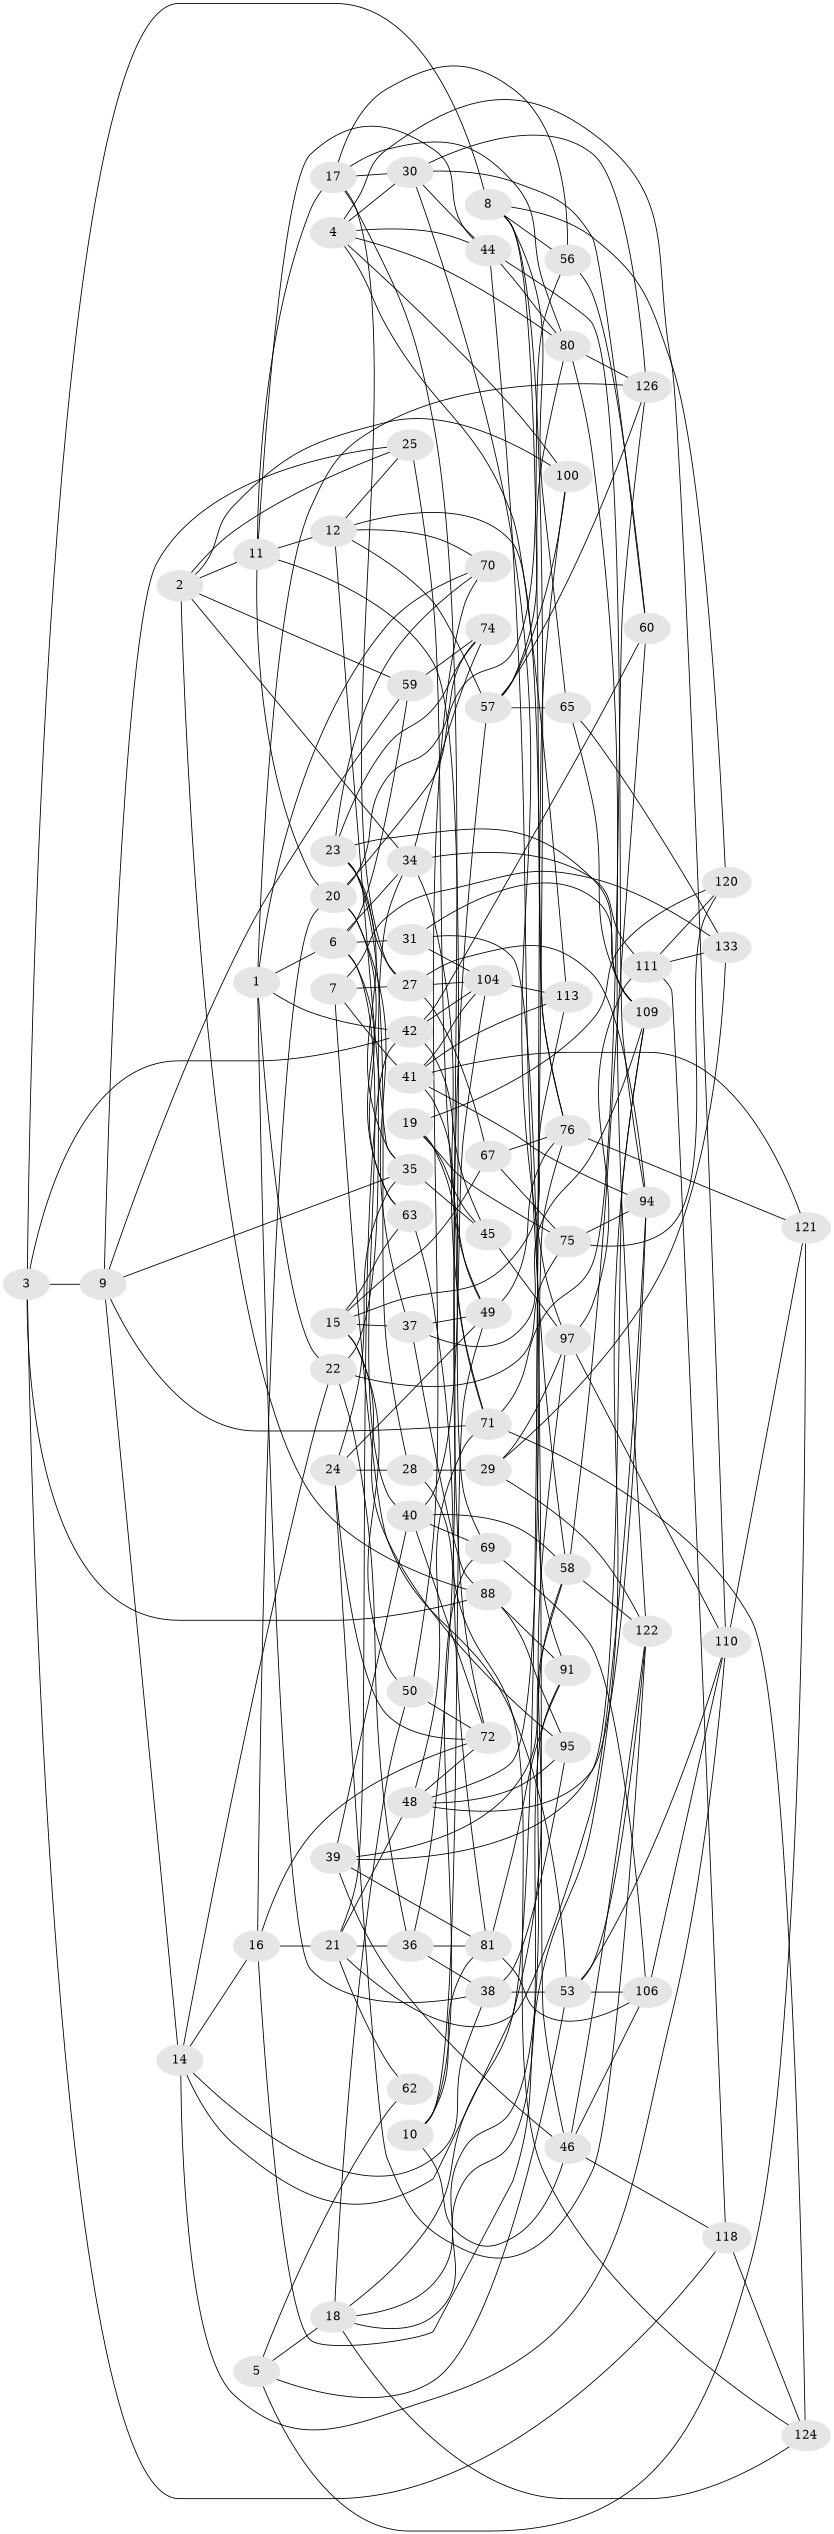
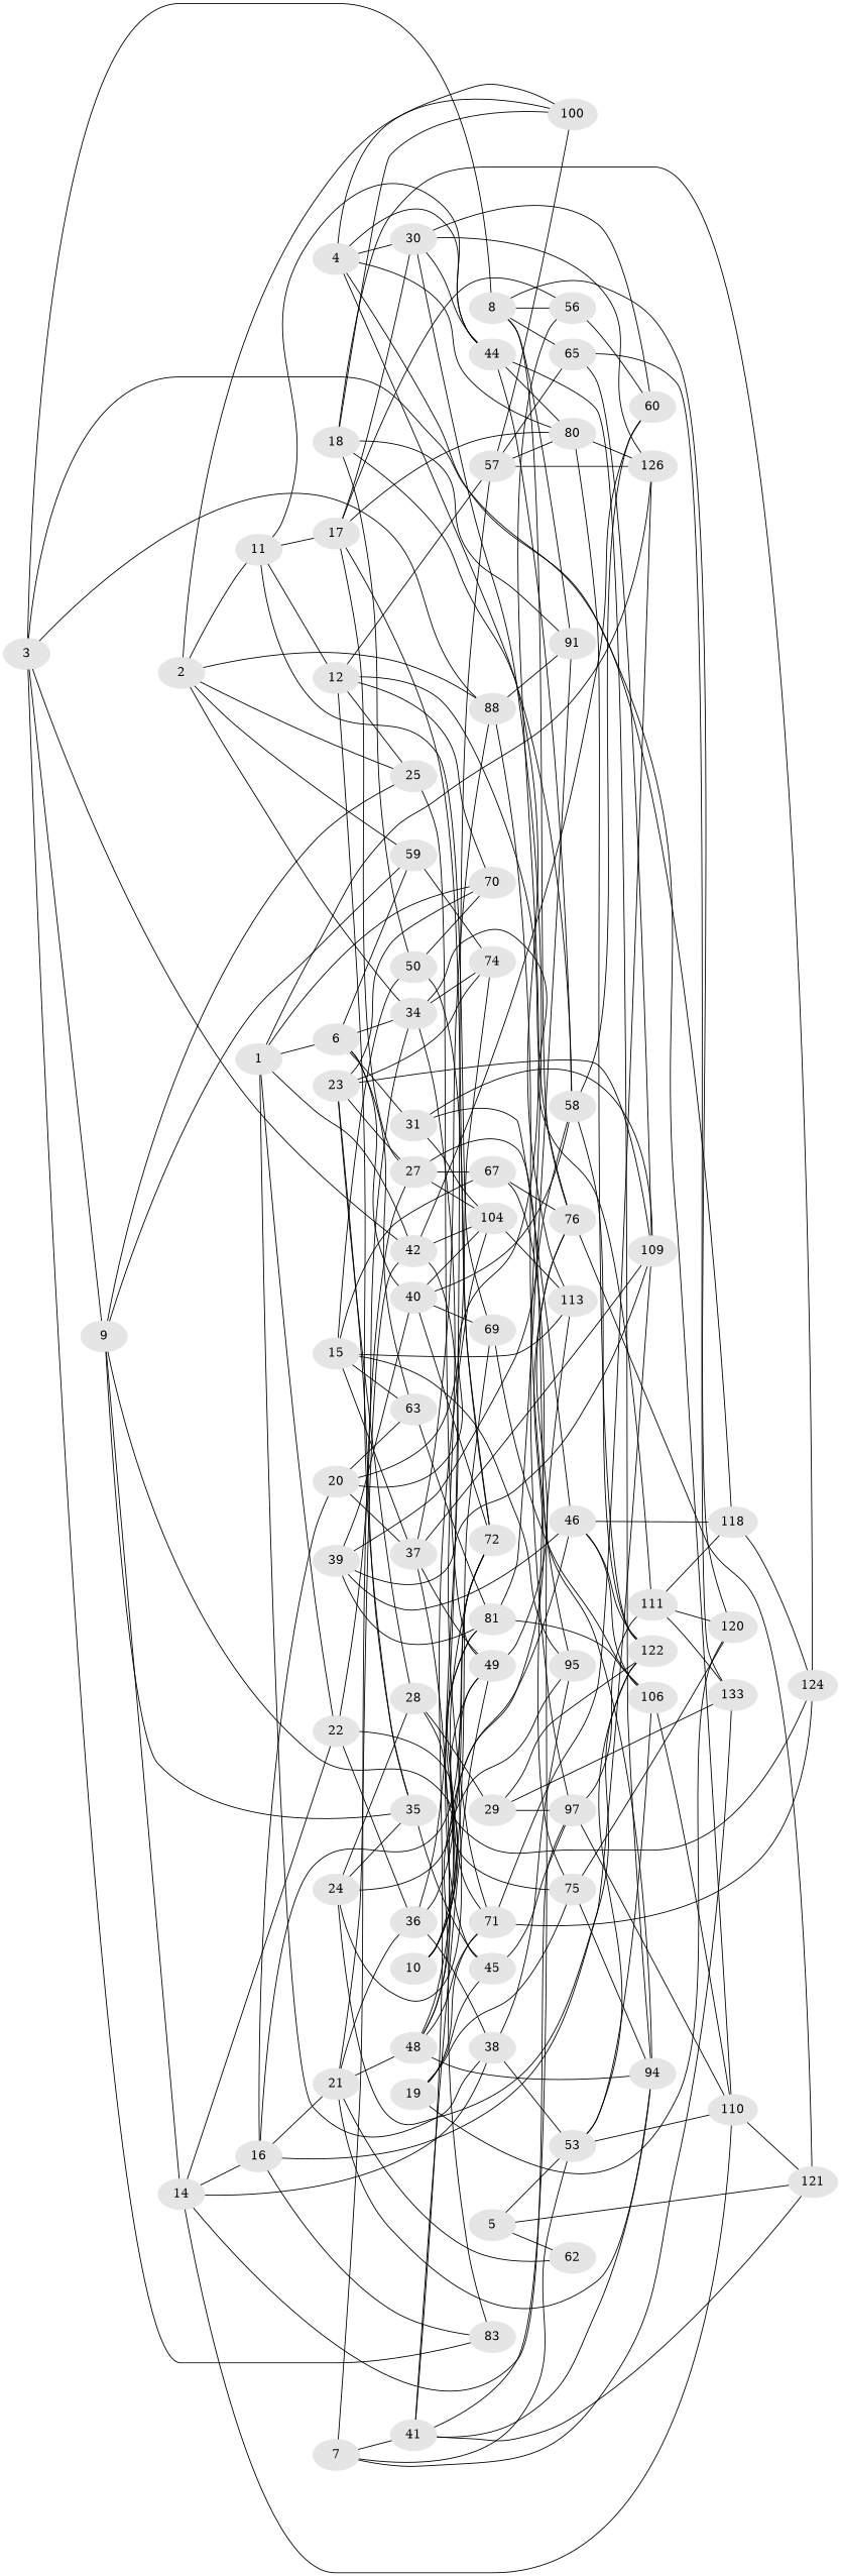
  graph {
    rankdir=LR
    node [color=gray90 style=filled]
    1 [super="+77"]
    6 [super="+101"]
    22 [super="+96"]
    38 [super="+61"]
    42 [super="+73"]
    70
    126
    34 [super="+64"]
    59
    31
    40 [super="+115"]
    63
    75 [super="+99"]
    36 [super="+82"]
    53 [super="+78"]
    95
    45
    104 [super="+108"]
    60
    2 [super="+51"]
    11 [super="+26"]
    25
    100
    88
    44 [super="+85"]
    69
    12 [super="+130"]
    17 [super="+33"]
    20 [super="+55"]
    49 [super="+105"]
    71 [super="+90"]
    74
    111 [super="+128"]
    3 [super="+13"]
+   83
    8 [super="+87"]
    9 [super="+89"]
    118
    56
    65
    76 [super="+107"]
    91
    120
    14 [super="+98"]
    35 [super="+68"]
    124
    4 [super="+39"]
    30 [super="+123"]
    80 [super="+84"]
    110 [super="+112"]
    113
    97 [super="+116"]
    58 [super="+117"]
    94 [super="+114"]
    122 [super="+125"]
    121
    18 [super="+93"]
    50 [super="+54"]
    5
    62
    106
    46 [super="+52"]
    109 [super="+127"]
    72 [super="+79"]
    81 [super="+86"]
    27 [super="+132"]
    67
    7
    41 [super="+134"]
    133
    16 [super="+102"]
    10
    57 [super="+119"]
    37 [super="+103"]
    21 [super="+92"]
    15 [super="+43"]
    48 [super="+129"]
    19
    23 [super="+66"]
    28
    29
    24 [super="+131"]
    n83 [label=39 super="+47"]
    1 -- 6
    1 -- 22
    1 -- 38
    1 -- 42
    1 -- 70
    1 -- 126
    6 -- 34
    6 -- 59
    6 -- 31
    6 -- 40
    6 -- 63
    22 -- 34
    22 -- 75 [weight=2]
    22 -- 36
    38 -- 53
    38 -- 95
    42 -- 45
    42 -- 104
    42 -- 60
    34 -- 71
    34 -- 74
    34 -- 111
    59 -- 74
    31 -- 104
    31 -- 46
    31 -- 109
    40 -- 104
    40 -- 69
    40 -- 58
    40 -- 72
    63 -- 81
    75 -- 120
    75 -- 94
    36 -- 38 [weight=2]
    36 -- 81
    36 -- 57
    53 -- 110
    53 -- 122
    53 -- 106
    45 -- 97
    104 -- 113
    2 -- 34
    2 -- 59
    2 -- 11
    2 -- 25
    2 -- 100
    2 -- 88
    11 -- 44
    11 -- 69
    11 -- 12
    11 -- 17
-   11 -- 20
    25 -- 49
    88 -- 95
    88 -- 91
    44 -- 80
    44 -- 58
    44 -- 94
    69 -- 106
    12 -- 70
    12 -- 25
    12 -- 76
    12 -- 35
    12 -- 57
    17 -- 56
    17 -- 30
    17 -- 80
    17 -- 72
    17 -- 27
    20 -- 63
    20 -- 74
    20 -- 56
    20 -- 37
    49 -- 76
    71 -- 126
    71 -- 124
    111 -- 118
    111 -- 120
    111 -- 133
    3 -- 42
    3 -- 88
+   3 -- 83
    3 -- 8
    3 -- 9
    3 -- 118
    8 -- 56
    8 -- 65
    8 -- 76
    8 -- 91
    8 -- 120
    9 -- 59
    9 -- 25
    9 -- 71
    9 -- 14
    9 -- 35
    118 -- 124
    56 -- 60
    65 -- 109
    65 -- 133
    76 -- 121
    14 -- 22
    14 -- 38
    14 -- 110
    14 -- 97
    14 -- 16
    35 -- 45
    4 -- 100
    4 -- 44
    4 -- 30
    4 -- 80
    4 -- 110
    4 -- 113
    30 -- 126
    30 -- 60
    30 -- 44
    30 -- 97
    80 -- 126
    80 -- 122
    110 -- 121
    97 -- 111
    97 -- 110
    58 -- 60
    58 -- 122
    18 -- 100
    18 -- 91
    18 -- 124
    18 -- 58
    18 -- 50
    50 -- 70
    50 -- 72
    5 -- 53
    5 -- 121
-   5 -- 18
    5 -- 62
    106 -- 110
    46 -- 118
    46 -- 122
    46 -- 106
    81 -- 91
    81 -- 106
    27 -- 104
    27 -- 94
    27 -- 67
    67 -- 75
    67 -- 76
    7 -- 53
    7 -- 27
    7 -- 41
    7 -- 133
    41 -- 104
    41 -- 49
    41 -- 113
    41 -- 94
    41 -- 121
    16 -- 20
+   16 -- 83
    16 -- 109
    16 -- 72
    16 -- 21
    10 -- 69
    10 -- 49
    10 -- 46
    10 -- 81
    57 -- 126
    57 -- 100
    57 -- 65
    57 -- 80
    37 -- 88
    37 -- 49
+   37 -- 83
    37 -- 109
    21 -- 42
    21 -- 36
    21 -- 94
    21 -- 62
    21 -- 48
    15 -- 63
    15 -- 95
    15 -- 113
    15 -- 50
    15 -- 67
    15 -- 37
    48 -- 95
    48 -- 71
    48 -- 76
    48 -- 94
    48 -- 72
    19 -- 75
    19 -- 45
    19 -- 71
    19 -- 120
    23 -- 70
    23 -- 74
    23 -- 35
    23 -- 109
    23 -- 27
    23 -- 28
    28 -- 124
    28 -- 29
    29 -- 97
    29 -- 122
    29 -- 133
    24 -- 49
    24 -- 35
    24 -- 122
    24 -- 72
    24 -- 28
    n83 -- 40 [weight=2]
    n83 -- 58
    n83 -- 46
    n83 -- 109
    n83 -- 81
  }
